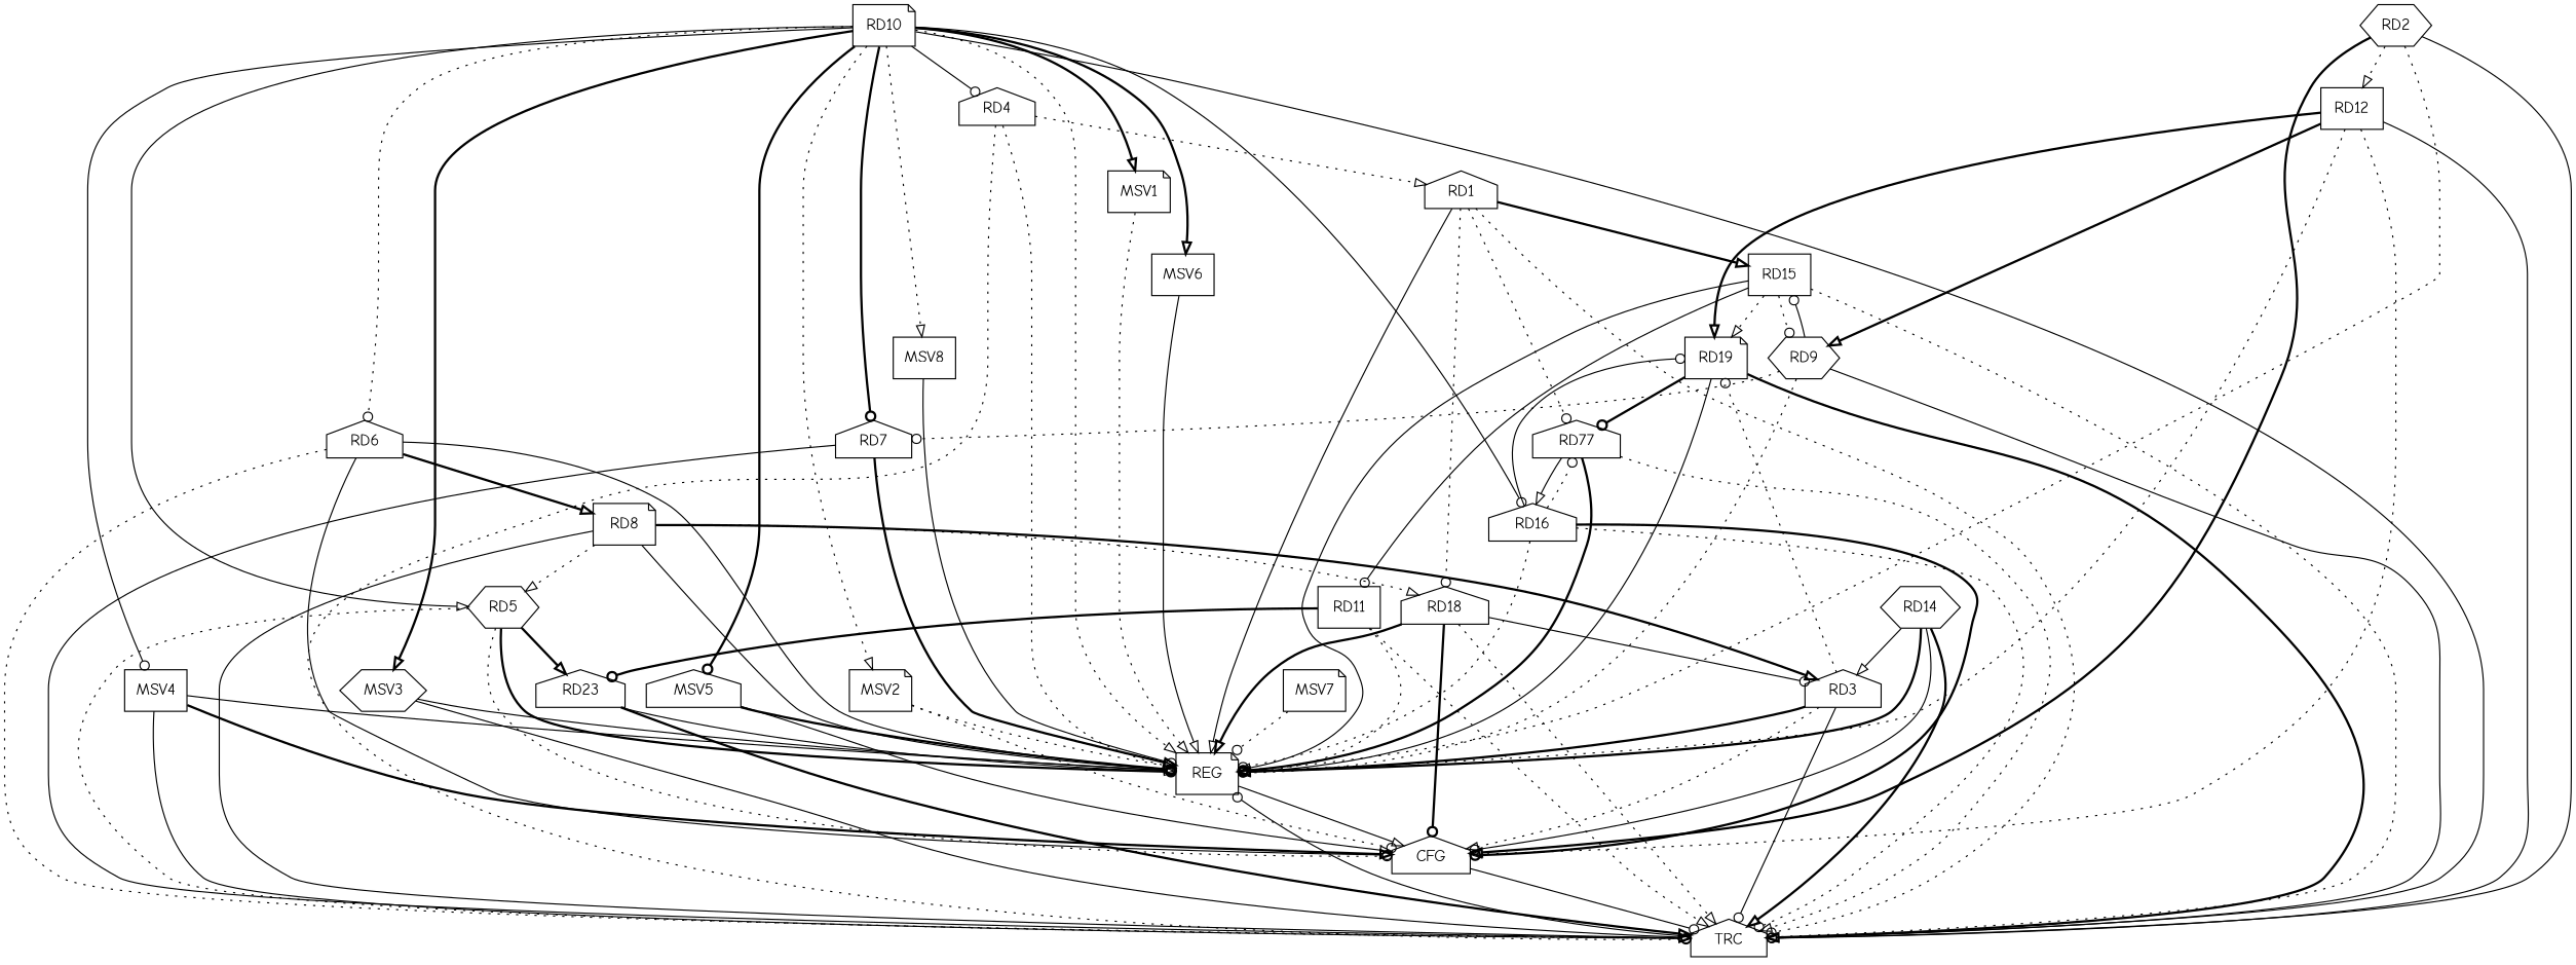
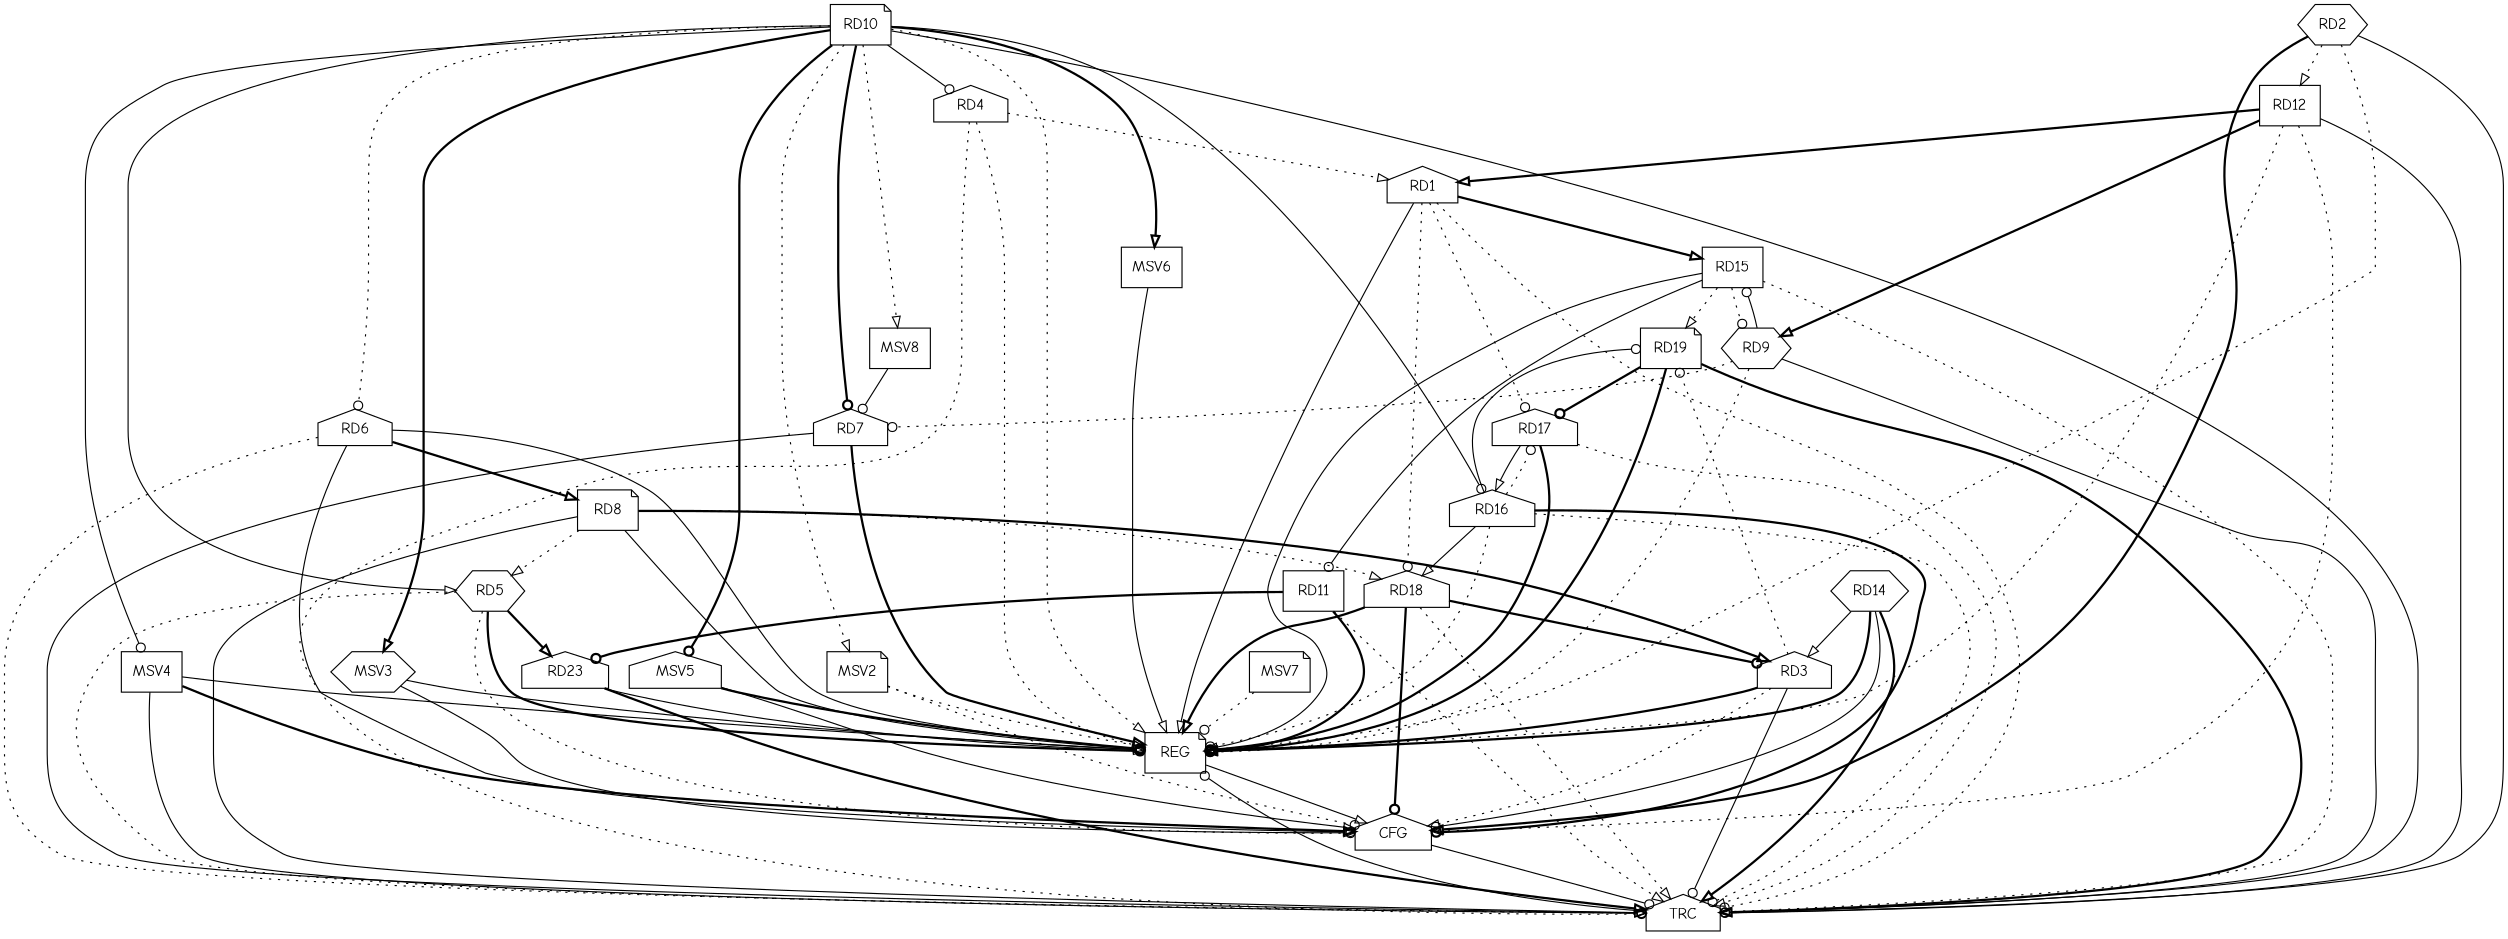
  strict digraph {
    fontname="Comic Neue"
    node [fontname="Comic Neue" shape=house]
    edge [arrowhead=onormal fontname="Comic Neue" style=dotted]
    n1 [label=RD1]
    n2 [label=RD15 shape=box]
-   n3 [label=RD77]
+   n3 [label=RD17]
    n4 [label=RD18]
    n5 [label=REG shape=note]
    n6 [label=TRC]
    n7 [label=RD19 shape=note]
    n8 [label=RD9 shape=hexagon]
    n9 [label=RD11 shape=box]
    n10 [label=RD16]
    n11 [label=CFG]
    n12 [label=RD3]
    n13 [label=RD2 shape=hexagon]
    n14 [label=RD12 shape=box]
    n15 [label=RD4]
    n16 [label=RD5 shape=hexagon]
    n17 [label=RD23]
    n18 [label=RD6]
    n19 [label=RD8 shape=note]
    n20 [label=RD7]
    n21 [label=RD10 shape=note]
-   n22 [label=MSV1 shape=note]
    n23 [label=MSV2 shape=note]
    n24 [label=MSV3 shape=hexagon]
    n25 [label=MSV4 shape=box]
    n26 [label=MSV5]
    n27 [label=MSV6 shape=box]
    n28 [label=MSV8 shape=box]
    n29 [label=MSV7 shape=note]
    n30 [label=RD14 shape=hexagon]
    n1 -> n2 [style=bold]
    n1 -> n3 [arrowhead=odot]
    n1 -> n4 [arrowhead=odot]
    n1 -> n5 [style=solid]
    n1 -> n6 [arrowhead=odot]
    n2 -> n5 [style=solid]
    n2 -> n6
    n2 -> n7
    n2 -> n8 [arrowhead=odot]
    n2 -> n9 [arrowhead=odot style=solid]
    n3 -> n5 [arrowhead=odot style=bold]
    n3 -> n6
    n3 -> n10 [style=solid]
    n4 -> n5 [style=bold]
    n4 -> n6
    n4 -> n11 [arrowhead=odot style=bold]
-   n4 -> n12 [arrowhead=odot style=solid]
+   n4 -> n12 [arrowhead=odot style=bold]
    n5 -> n11 [style=solid]
    n6 -> n5 [arrowhead=odot style=solid]
    n7 -> n3 [arrowhead=odot style=bold]
-   n7 -> n5 [arrowhead=odot style=solid]
+   n7 -> n5 [arrowhead=odot style=bold]
    n7 -> n6 [style=bold]
    n8 -> n2 [arrowhead=odot style=solid]
    n8 -> n5
    n8 -> n6 [arrowhead=odot style=solid]
    n8 -> n20 [arrowhead=odot]
-   n9 -> n5 [arrowhead=odot]
+   n9 -> n5 [arrowhead=odot style=bold]
    n9 -> n6
    n9 -> n17 [arrowhead=odot style=bold]
    n10 -> n3 [arrowhead=odot]
+   n10 -> n4 [style=solid]
    n10 -> n5 [arrowhead=odot]
    n10 -> n6 [arrowhead=odot]
    n10 -> n7 [arrowhead=odot style=solid]
    n10 -> n11 [arrowhead=odot style=bold]
    n11 -> n6 [arrowhead=odot style=solid]
-   n12 -> n5 [arrowhead=odot style=bold]
+   n12 -> n5 [style=bold]
    n12 -> n6 [arrowhead=odot style=solid]
    n12 -> n7 [arrowhead=odot]
    n12 -> n11
    n13 -> n5 [arrowhead=odot]
    n13 -> n6 [arrowhead=odot style=solid]
    n13 -> n11 [style=bold]
    n13 -> n14
-   n14 -> n7 [style=bold]
+   n14 -> n1 [style=bold]
    n14 -> n5 [arrowhead=odot]
    n14 -> n6 [style=solid]
    n14 -> n8 [style=bold]
    n14 -> n11
    n15 -> n1
    n15 -> n5
    n15 -> n6 [arrowhead=odot]
    n16 -> n5 [arrowhead=odot style=bold]
    n16 -> n6 [arrowhead=odot]
    n16 -> n11 [arrowhead=odot]
    n16 -> n17 [style=bold]
    n17 -> n5 [style=solid]
    n17 -> n6 [style=bold]
    n18 -> n5 [arrowhead=odot style=solid]
    n18 -> n6 [arrowhead=odot]
    n18 -> n11 [arrowhead=odot style=solid]
    n18 -> n19 [style=bold]
    n19 -> n4
    n19 -> n5 [style=solid]
    n19 -> n6 [style=solid]
    n19 -> n12 [style=bold]
    n19 -> n16
    n20 -> n5 [style=bold]
    n20 -> n6 [style=solid]
    n21 -> n5
    n21 -> n6 [arrowhead=odot style=solid]
    n21 -> n10 [arrowhead=odot style=solid]
    n21 -> n15 [arrowhead=odot style=solid]
    n21 -> n16 [style=solid]
    n21 -> n18 [arrowhead=odot]
    n21 -> n20 [arrowhead=odot style=bold]
-   n21 -> n22 [style=bold]
    n21 -> n23
    n21 -> n24 [style=bold]
    n21 -> n25 [arrowhead=odot style=solid]
    n21 -> n26 [arrowhead=odot style=bold]
    n21 -> n27 [style=bold]
    n21 -> n28
-   n22 -> n5
    n23 -> n5
    n23 -> n11 [arrowhead=odot]
    n24 -> n5 [arrowhead=odot style=solid]
-   n24 -> n6 [style=solid]
+   n24 -> n11 [style=solid]
    n25 -> n5 [arrowhead=odot style=solid]
    n25 -> n6 [style=solid]
    n25 -> n11 [style=bold]
    n26 -> n5 [arrowhead=odot style=bold]
    n26 -> n11 [style=solid]
    n27 -> n5 [style=solid]
-   n28 -> n5 [arrowhead=odot style=solid]
+   n28 -> n20 [arrowhead=odot style=solid]
    n29 -> n5 [arrowhead=odot]
    n30 -> n5 [style=bold]
    n30 -> n6 [style=bold]
    n30 -> n11 [arrowhead=odot style=solid]
    n30 -> n12 [style=solid]
  }
